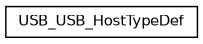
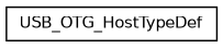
  digraph {
    rankdir=TB
-   n1 [color=black fillcolor=white fontname=Helvetica fontsize=10 height=0.2 label=USB_USB_HostTypeDef shape=record style=filled width=0.4]
+   n1 [color=black fillcolor=white fontname=Helvetica fontsize=10 height=0.2 label=USB_OTG_HostTypeDef shape=record style=filled width=0.4]
  }
